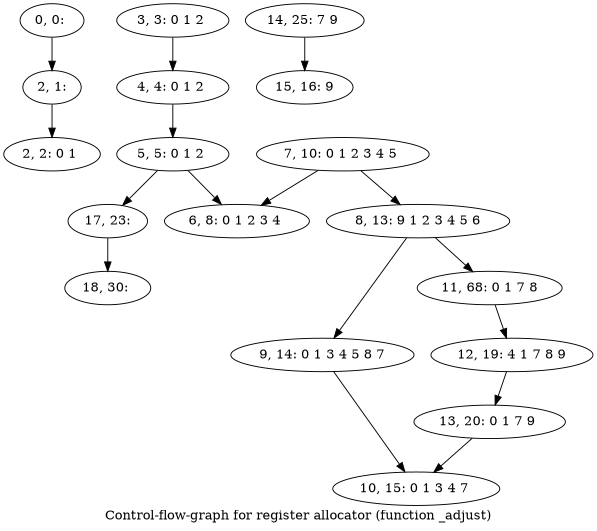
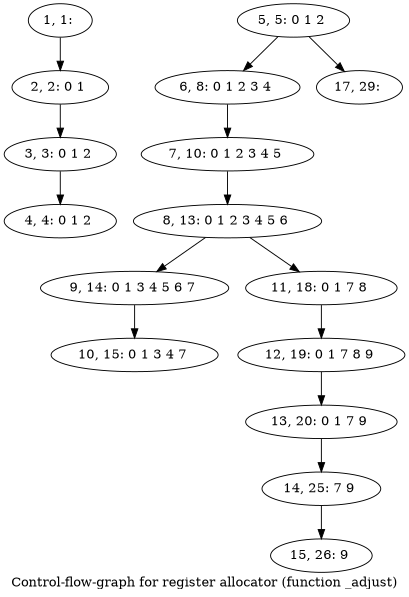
  digraph {
    label="Control-flow-graph for register allocator (function _adjust)"
-   n1 [label="0, 0: "]
-   n2 [label="2, 1:"]
+   n2 [label="1, 1: "]
    n3 [label="2, 2: 0 1 "]
    n4 [label="3, 3: 0 1 2 "]
    n5 [label="4, 4: 0 1 2 "]
    n6 [label="5, 5: 0 1 2 "]
    n7 [label="6, 8: 0 1 2 3 4 "]
-   n8 [label="17, 23:"]
+   n8 [label="17, 29: "]
    n9 [label="7, 10: 0 1 2 3 4 5 "]
-   n10 [label="18, 30: "]
-   n11 [label="8, 13: 9 1 2 3 4 5 6"]
-   n12 [label="9, 14: 0 1 3 4 5 8 7"]
-   n13 [label="11, 68: 0 1 7 8"]
+   n11 [label="8, 13: 0 1 2 3 4 5 6 "]
+   n12 [label="9, 14: 0 1 3 4 5 6 7 "]
+   n13 [label="11, 18: 0 1 7 8 "]
    n14 [label="10, 15: 0 1 3 4 7 "]
-   n15 [label="12, 19: 4 1 7 8 9"]
+   n15 [label="12, 19: 0 1 7 8 9 "]
    n16 [label="13, 20: 0 1 7 9 "]
    n17 [label="14, 25: 7 9 "]
-   n18 [label="15, 16: 9"]
-   n1 -> n2
+   n18 [label="15, 26: 9 "]
    n2 -> n3
+   n3 -> n4
    n4 -> n5
-   n5 -> n6
    n6 -> n7
    n6 -> n8
-   n9 -> n7
-   n8 -> n10
+   n7 -> n9
    n9 -> n11
    n11 -> n12
    n11 -> n13
    n12 -> n14
    n13 -> n15
    n15 -> n16
-   n16 -> n14
+   n16 -> n17
    n17 -> n18
  }
